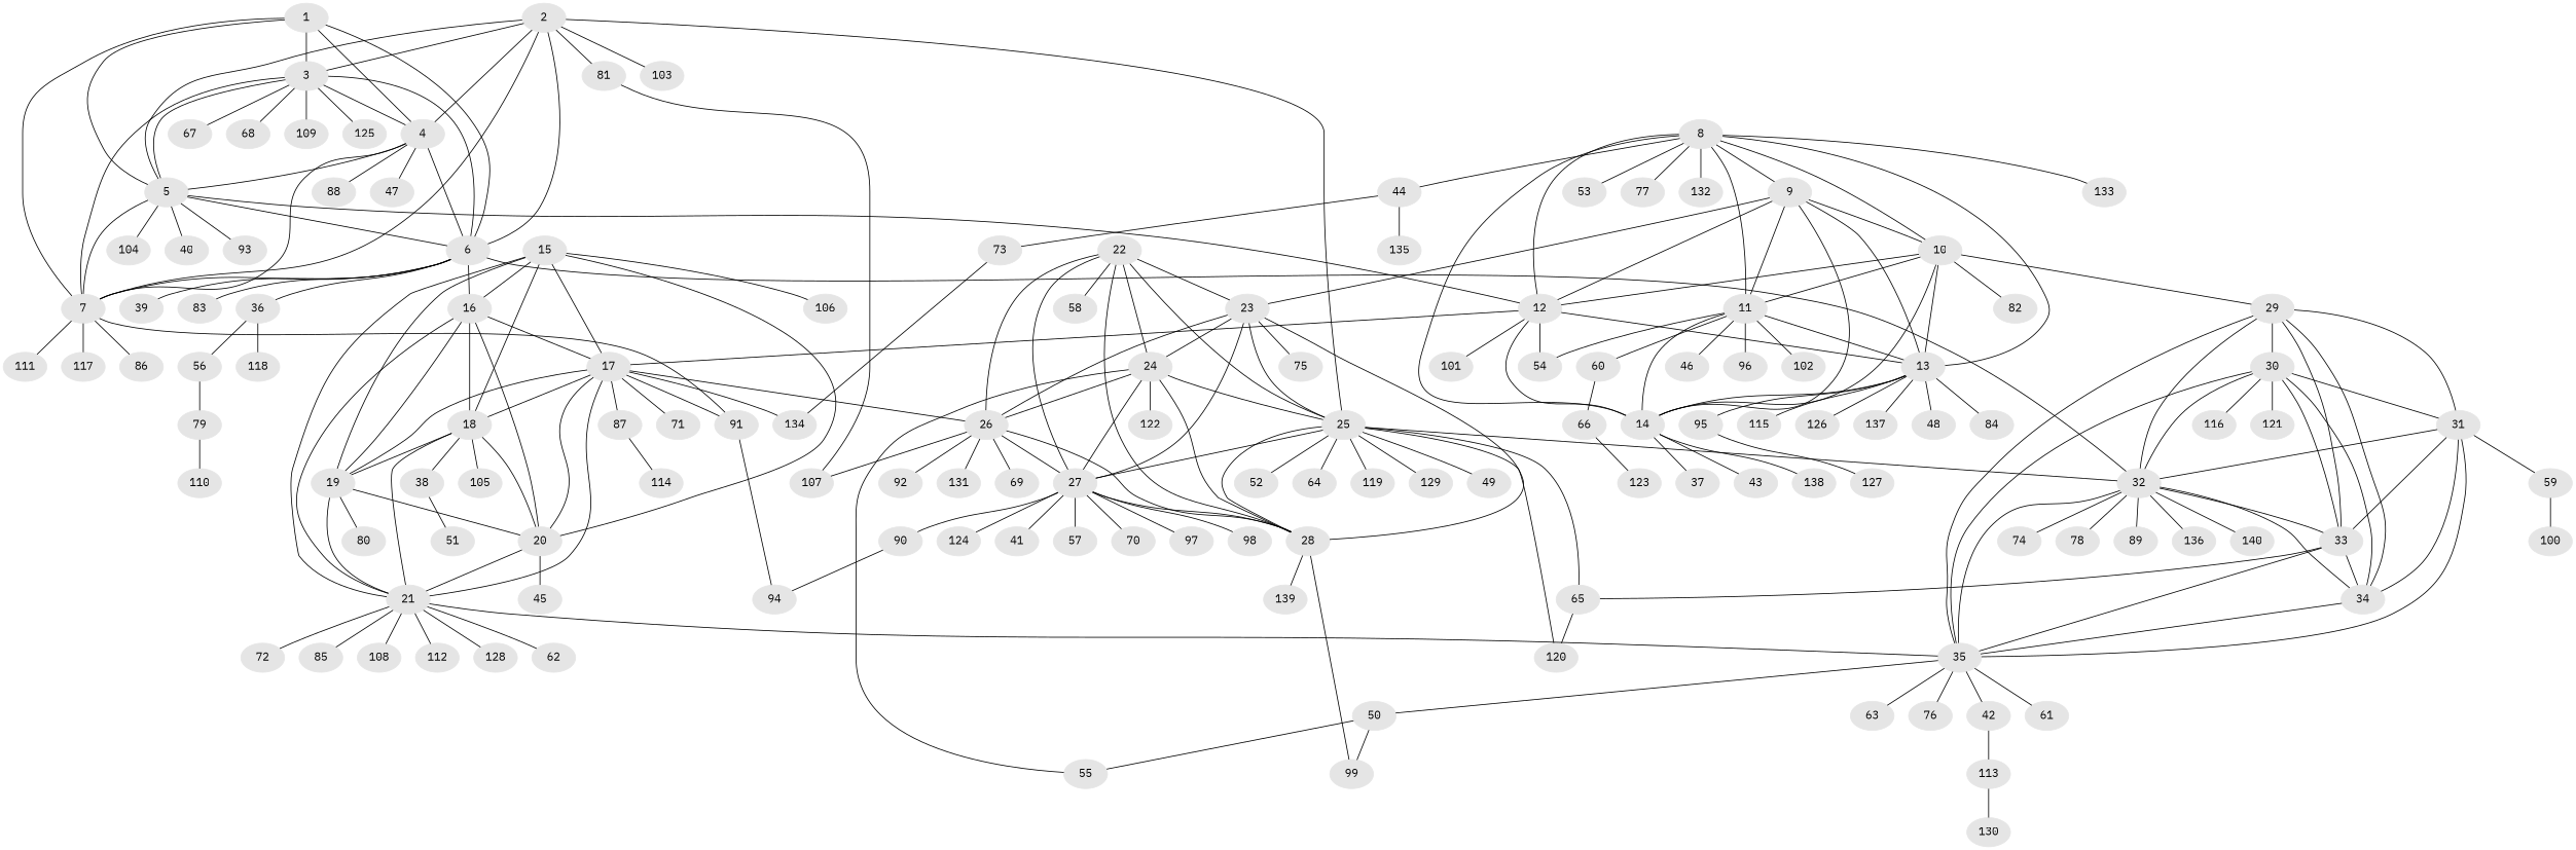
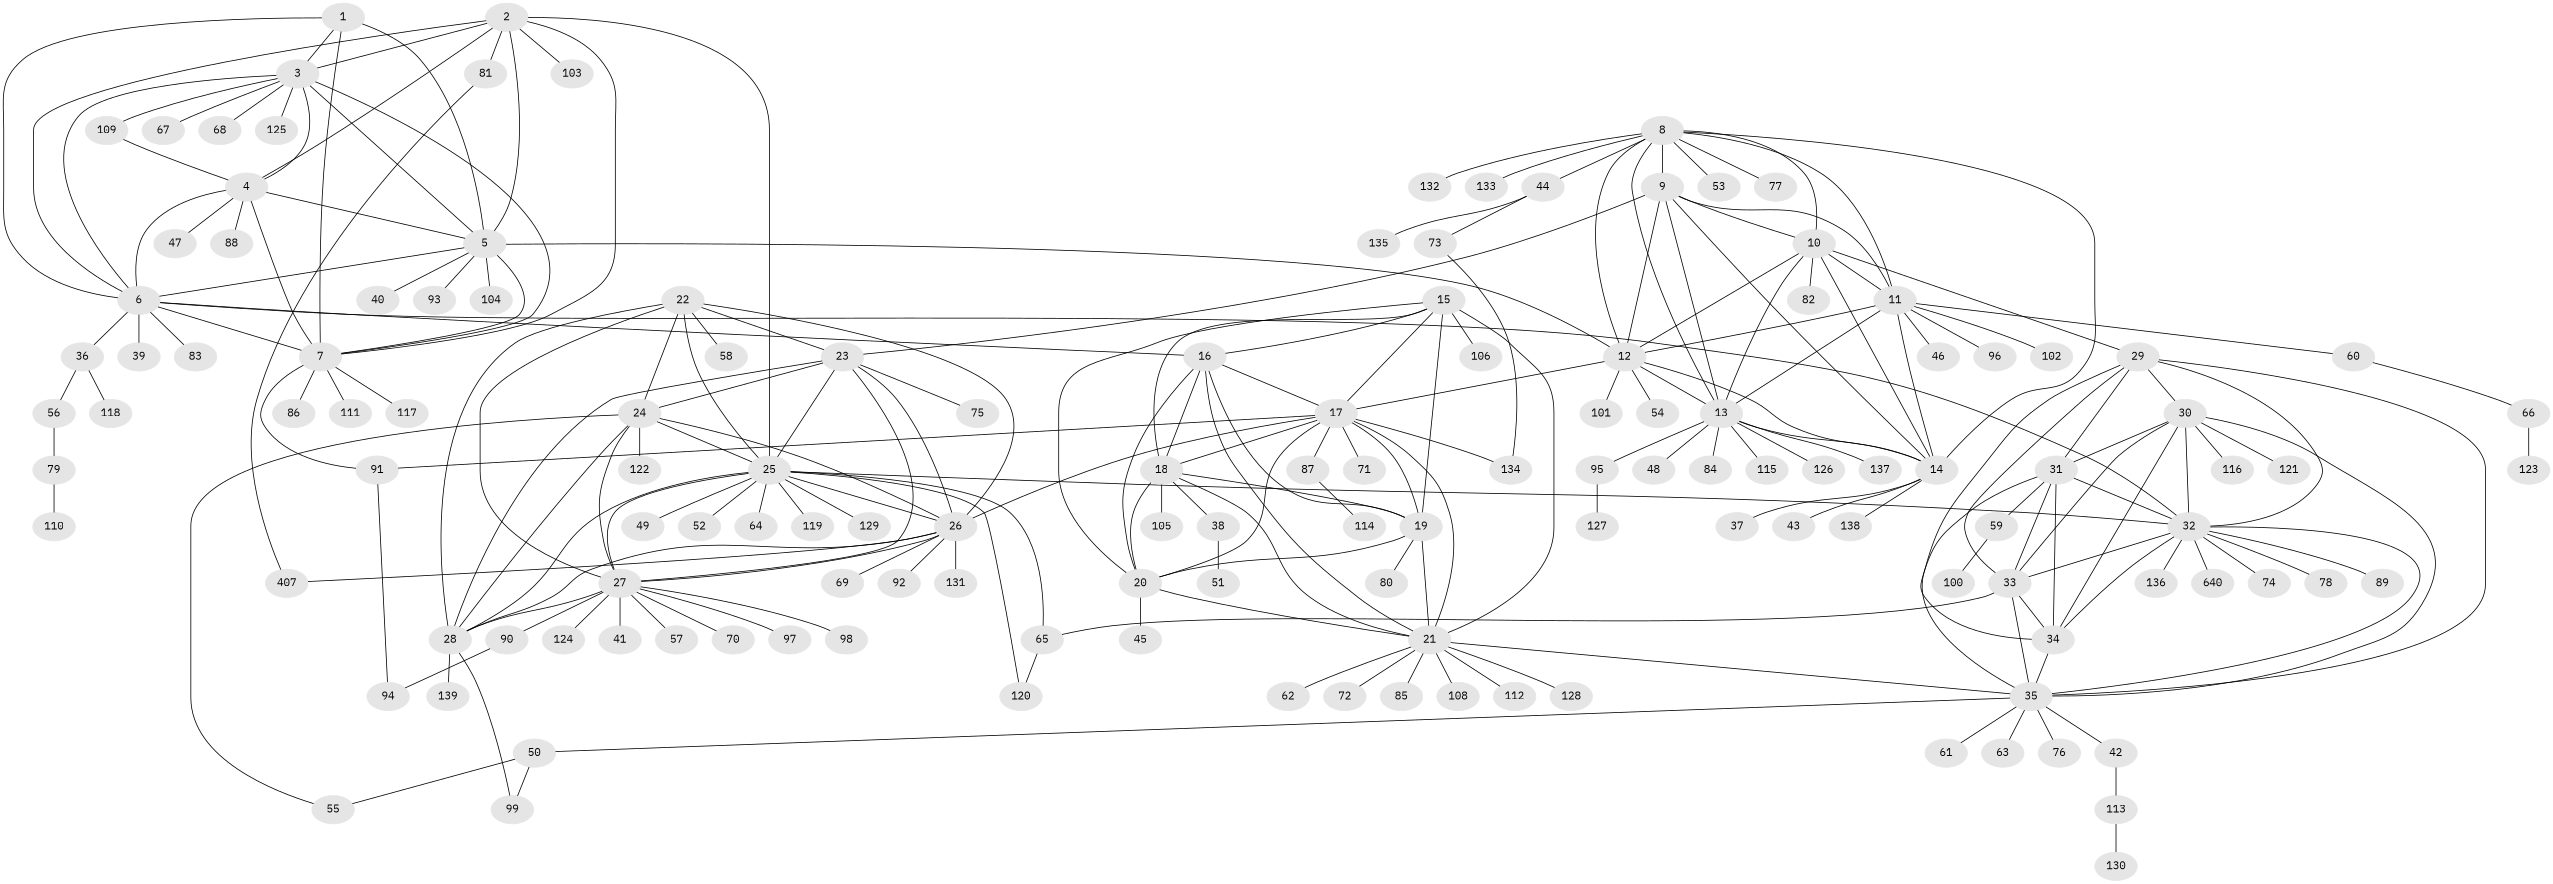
  graph {
    fontname="IBM Plex Mono"
    node [color=gray90 fontname="IBM Plex Mono" style=filled]
    edge [fontname="IBM Plex Mono"]
    1
    3
    4
    5
    6
    7
    2
    25
    81
    103
    67
    68
    109
    125
    47
    88
    12
    40
    93
    104
    16
    32
    36
    39
    83
    86
    91
    111
    117
    26
    27
    28
    49
    52
    64
    65
    119
    120
    129
-   107
+   107 [label=407]
    13
    14
    17
    54
    101
    18
    19
    20
    21
    35
    33
    34
    74
    78
    89
    136
-   140
+   140 [label=640]
    56
    118
    94
    8
    9
    10
    11
    44
    53
    77
    132
    133
    23
    29
    82
    46
    60
    96
    102
    48
    84
    95
    115
    126
    137
    37
    43
    138
    73
    135
    24
    75
    30
    31
    66
    71
    87
    134
    50
    55
    99
    127
    15
    106
    38
    105
    80
    45
    62
    72
    85
    108
    112
    128
    69
    92
    131
    114
    51
    42
    61
    63
    76
    22
    58
    122
    41
    57
    70
    90
    97
    98
    124
    139
    116
    121
    59
    100
    113
    79
    130
    110
    123
    1 -- 3
-   1 -- 4
+   109 -- 4
    1 -- 5
    1 -- 6
    1 -- 7
    3 -- 4
    3 -- 5
    3 -- 6
    3 -- 7
    3 -- 67
    3 -- 68
    3 -- 109
    3 -- 125
    4 -- 5
    4 -- 6
    4 -- 7
    4 -- 47
    4 -- 88
    5 -- 6
    5 -- 7
    5 -- 12
    5 -- 40
    5 -- 93
    5 -- 104
    6 -- 7
    6 -- 16
    6 -- 32
    6 -- 36
    6 -- 39
    6 -- 83
    7 -- 86
    7 -- 91
    7 -- 111
    7 -- 117
    2 -- 3
    2 -- 4
    2 -- 5
    2 -- 6
    2 -- 7
    2 -- 25
    2 -- 81
    2 -- 103
    25 -- 32
+   25 -- 26
    25 -- 27
    25 -- 28
    25 -- 49
    25 -- 52
    25 -- 64
    25 -- 65
    25 -- 119
    25 -- 120
    25 -- 129
    81 -- 107
    12 -- 13
    12 -- 14
    12 -- 17
    12 -- 54
    12 -- 101
    16 -- 17
    16 -- 18
    16 -- 19
    16 -- 20
    16 -- 21
    32 -- 35
    32 -- 33
    32 -- 34
    32 -- 74
    32 -- 78
    32 -- 89
    32 -- 136
    32 -- 140
    36 -- 56
    36 -- 118
    91 -- 94
    26 -- 27
    26 -- 28
    26 -- 107
    26 -- 69
    26 -- 92
    26 -- 131
    27 -- 28
    27 -- 41
    27 -- 57
    27 -- 70
    27 -- 90
    27 -- 97
    27 -- 98
    27 -- 124
    28 -- 99
    28 -- 139
    65 -- 120
    13 -- 14
    13 -- 48
    13 -- 84
    13 -- 95
    13 -- 115
    13 -- 126
    13 -- 137
    14 -- 37
    14 -- 43
    14 -- 138
    17 -- 91
    17 -- 26
    17 -- 18
    17 -- 19
    17 -- 20
    17 -- 21
    17 -- 71
    17 -- 87
    17 -- 134
    18 -- 19
    18 -- 20
    18 -- 21
    18 -- 38
    18 -- 105
    19 -- 20
    19 -- 21
    19 -- 80
    20 -- 21
    20 -- 45
    21 -- 35
    21 -- 62
    21 -- 72
    21 -- 85
    21 -- 108
    21 -- 112
    21 -- 128
    35 -- 50
    35 -- 42
    35 -- 61
    35 -- 63
    35 -- 76
    33 -- 65
    33 -- 35
    33 -- 34
    34 -- 35
    56 -- 79
    8 -- 12
    8 -- 13
    8 -- 14
    8 -- 9
    8 -- 10
    8 -- 11
    8 -- 44
    8 -- 53
    8 -- 77
    8 -- 132
    8 -- 133
    9 -- 12
    9 -- 13
    9 -- 14
    9 -- 10
    9 -- 11
    9 -- 23
    10 -- 12
    10 -- 13
    10 -- 14
    10 -- 11
    10 -- 29
    10 -- 82
-   11 -- 54
+   11 -- 12
    11 -- 13
    11 -- 14
    11 -- 46
    11 -- 60
    11 -- 96
    11 -- 102
    44 -- 73
    44 -- 135
    23 -- 25
    23 -- 26
    23 -- 27
    23 -- 28
    23 -- 24
    23 -- 75
    29 -- 32
    29 -- 35
    29 -- 33
    29 -- 34
    29 -- 30
    29 -- 31
    60 -- 66
    95 -- 127
    73 -- 134
    24 -- 25
    24 -- 26
    24 -- 27
    24 -- 28
    24 -- 55
    24 -- 122
    30 -- 32
    30 -- 35
    30 -- 33
    30 -- 34
    30 -- 31
    30 -- 116
    30 -- 121
    31 -- 32
    31 -- 35
    31 -- 33
    31 -- 34
    31 -- 59
    66 -- 123
    87 -- 114
    50 -- 55
    50 -- 99
    15 -- 16
    15 -- 17
    15 -- 18
    15 -- 19
    15 -- 20
    15 -- 21
    15 -- 106
    38 -- 51
    42 -- 113
    22 -- 25
    22 -- 26
    22 -- 27
    22 -- 28
    22 -- 23
    22 -- 24
    22 -- 58
    90 -- 94
    59 -- 100
    113 -- 130
    79 -- 110
  }
